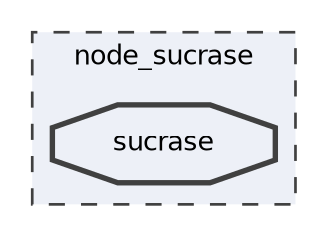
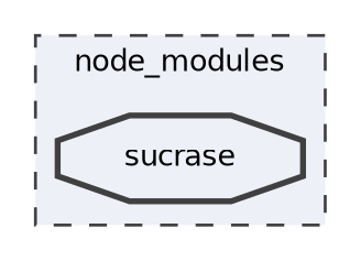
  digraph {
    compound=true
    n1 [color=grey25 fillcolor="#edf0f7" fontname=Helvetica fontsize=10 height=0.2 label=sucrase shape=octagon style="filled,bold" width=0.4]
    subgraph cluster_1 {
      bgcolor="#edf0f7"
      fontname=Helvetica
      fontsize=10
-     label=node_sucrase
+     label=node_modules
      pencolor=grey25
      style="filled,dashed"
      n1
    }
  }
